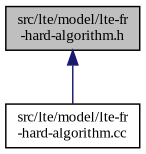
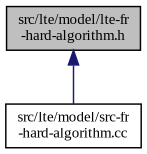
  digraph {
    fontname="Liberation Serif"
    node [color=black fontname="Liberation Serif" fontsize=10 shape=record style=filled]
    n1 [fillcolor=grey75 fontcolor=black height=0.2 label="src/lte/model/lte-fr\l-hard-algorithm.h" width=0.4]
-   n2 [fillcolor=white height=0.2 label="src/lte/model/lte-fr\l-hard-algorithm.cc" width=0.4]
+   n2 [fillcolor=white height=0.2 label="src/lte/model/src-fr\l-hard-algorithm.cc" width=0.4]
    n1 -> n2 [color=midnightblue dir=back fontname="Liberation Serif" fontsize=10 labelfontname=Helvetica labelfontsize=10 style=solid]
  }
